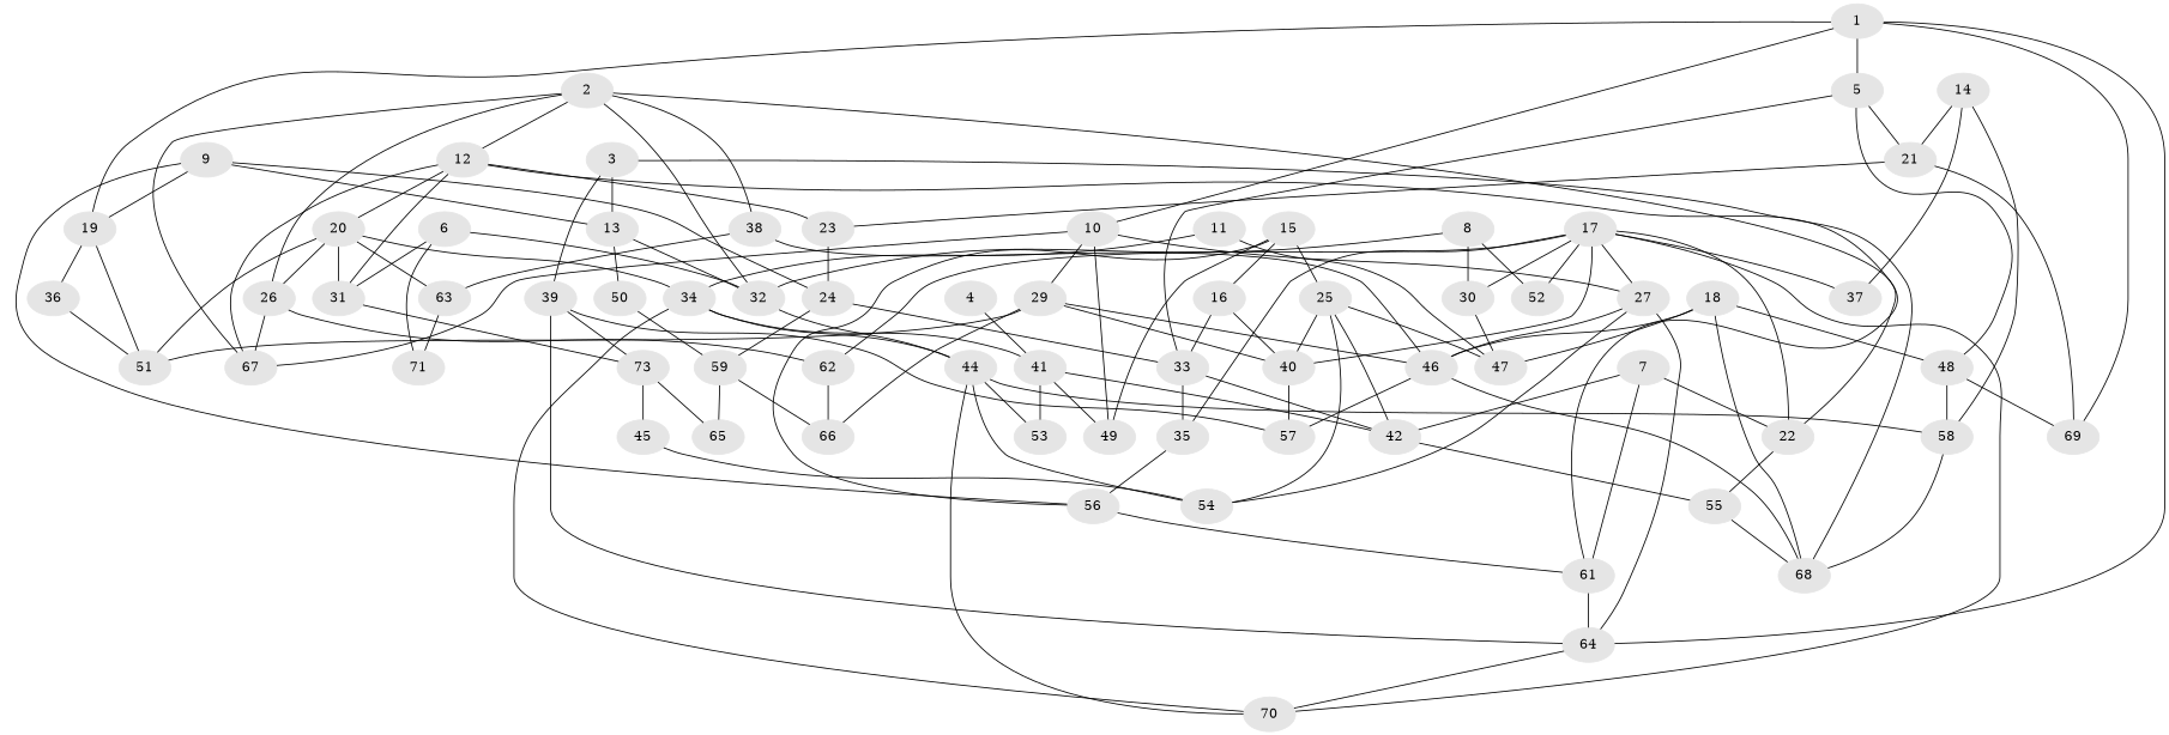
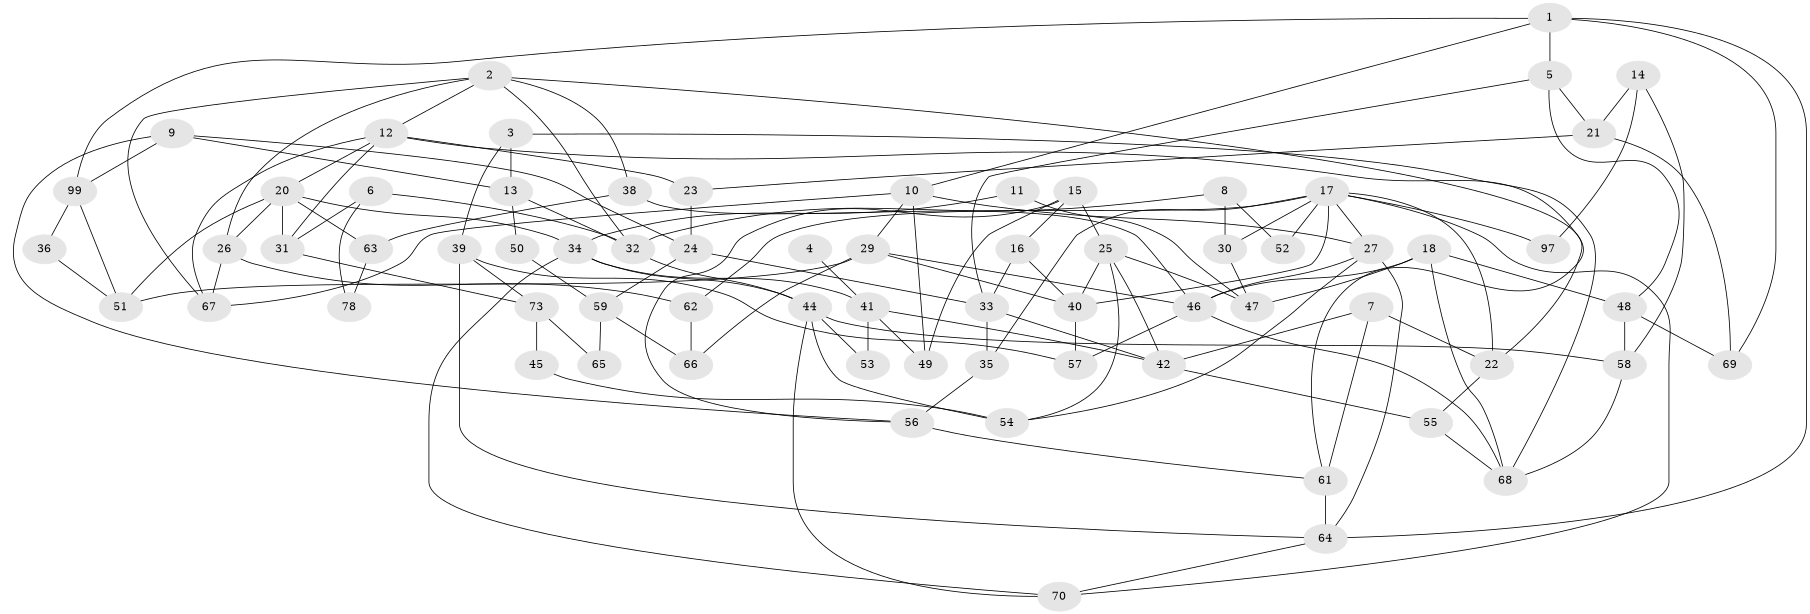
  graph {
    node [color=gray90 style=filled]
    1
    5
    10
-   19
+   19 [label=99]
    64
    69
    21
    33
    48
    67
    27
    29
    49
    36
    51
    70
    2
    12
    26
    32
    38
    61
    31
    22
    20
    23
    62
    44
    46
    63
    3
    13
    39
    68
    50
    n36 [label=73]
    57
    4
    41
    42
    53
    66
    35
    58
    59
    6
-   71
+   71 [label=78]
    16
    40
    7
    55
    8
    30
    52
    47
    9
    24
    56
    54
    11
    34
    14
-   37
+   37 [label=97]
    15
    25
    17
    18
    65
    45
    1 -- 5
    1 -- 10
    1 -- 19
    1 -- 64
    1 -- 69
    5 -- 21
    5 -- 33
    5 -- 48
    10 -- 67
    10 -- 27
    10 -- 29
    10 -- 49
    19 -- 36
    19 -- 51
    64 -- 70
    21 -- 69
    21 -- 23
    33 -- 42
    33 -- 35
    48 -- 69
    48 -- 58
    27 -- 64
    27 -- 46
    27 -- 54
    29 -- 51
    29 -- 46
    29 -- 66
    29 -- 40
    36 -- 51
    2 -- 67
    2 -- 12
    2 -- 26
    2 -- 32
    2 -- 38
    2 -- 61
    12 -- 67
    12 -- 31
    12 -- 22
    12 -- 20
    12 -- 23
    26 -- 67
    26 -- 62
    32 -- 44
    38 -- 46
    38 -- 63
    61 -- 64
    31 -- n36
    22 -- 55
    20 -- 51
    20 -- 26
    20 -- 31
    20 -- 63
    20 -- 34
    23 -- 24
    62 -- 66
    44 -- 70
    44 -- 53
    44 -- 58
    44 -- 54
    46 -- 68
    46 -- 57
    63 -- 71
    3 -- 13
    3 -- 39
    3 -- 68
    13 -- 32
    13 -- 50
    39 -- 64
    39 -- n36
    39 -- 57
    50 -- 59
    n36 -- 65
    n36 -- 45
    4 -- 41
    41 -- 49
    41 -- 42
    41 -- 53
    42 -- 55
    35 -- 56
    58 -- 68
    59 -- 66
    59 -- 65
    6 -- 32
    6 -- 31
    6 -- 71
    16 -- 33
    16 -- 40
    40 -- 57
    7 -- 61
    7 -- 22
    7 -- 42
    55 -- 68
    8 -- 32
    8 -- 30
    8 -- 52
    30 -- 47
    9 -- 19
    9 -- 13
    9 -- 24
    9 -- 56
    24 -- 33
    24 -- 59
    56 -- 61
    11 -- 47
    11 -- 34
    34 -- 70
    34 -- 44
    34 -- 41
    14 -- 21
    14 -- 58
    14 -- 37
    15 -- 49
    15 -- 16
    15 -- 56
    15 -- 25
    25 -- 42
    25 -- 40
    25 -- 47
    25 -- 54
    17 -- 27
    17 -- 70
    17 -- 22
    17 -- 62
    17 -- 35
    17 -- 40
    17 -- 30
    17 -- 52
    17 -- 37
    18 -- 48
    18 -- 46
    18 -- 68
    18 -- 47
    45 -- 54
  }
